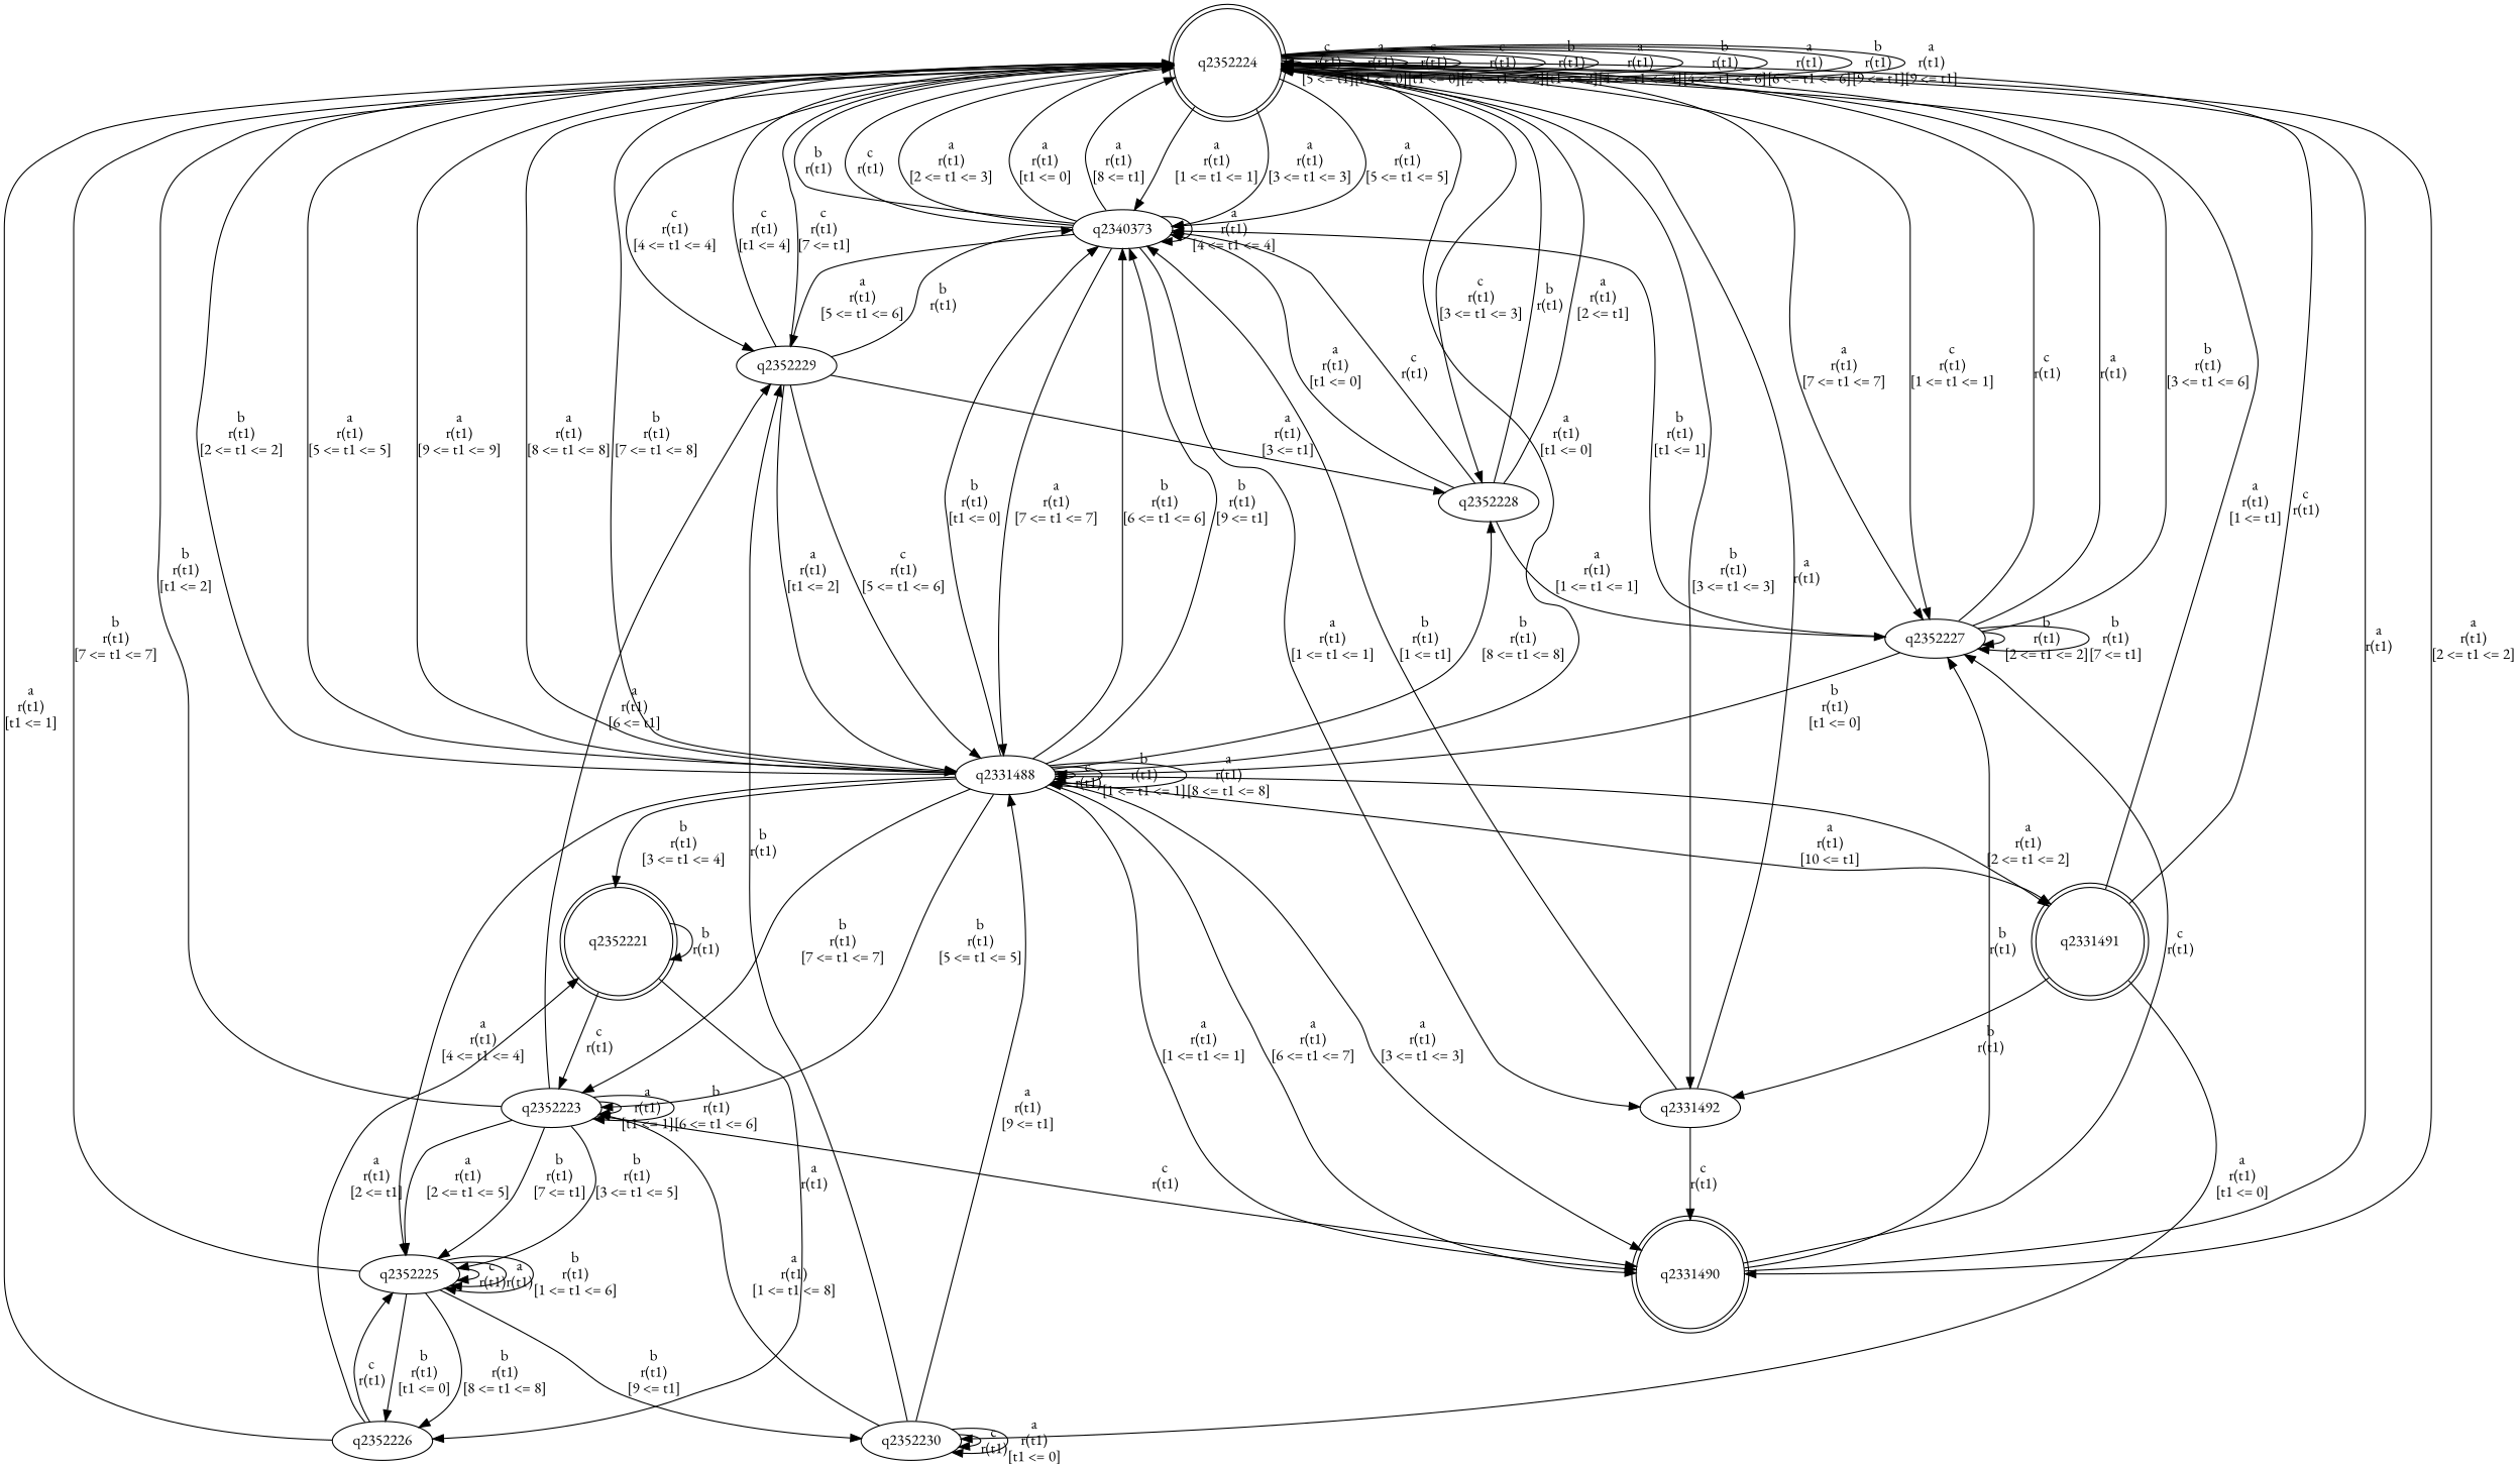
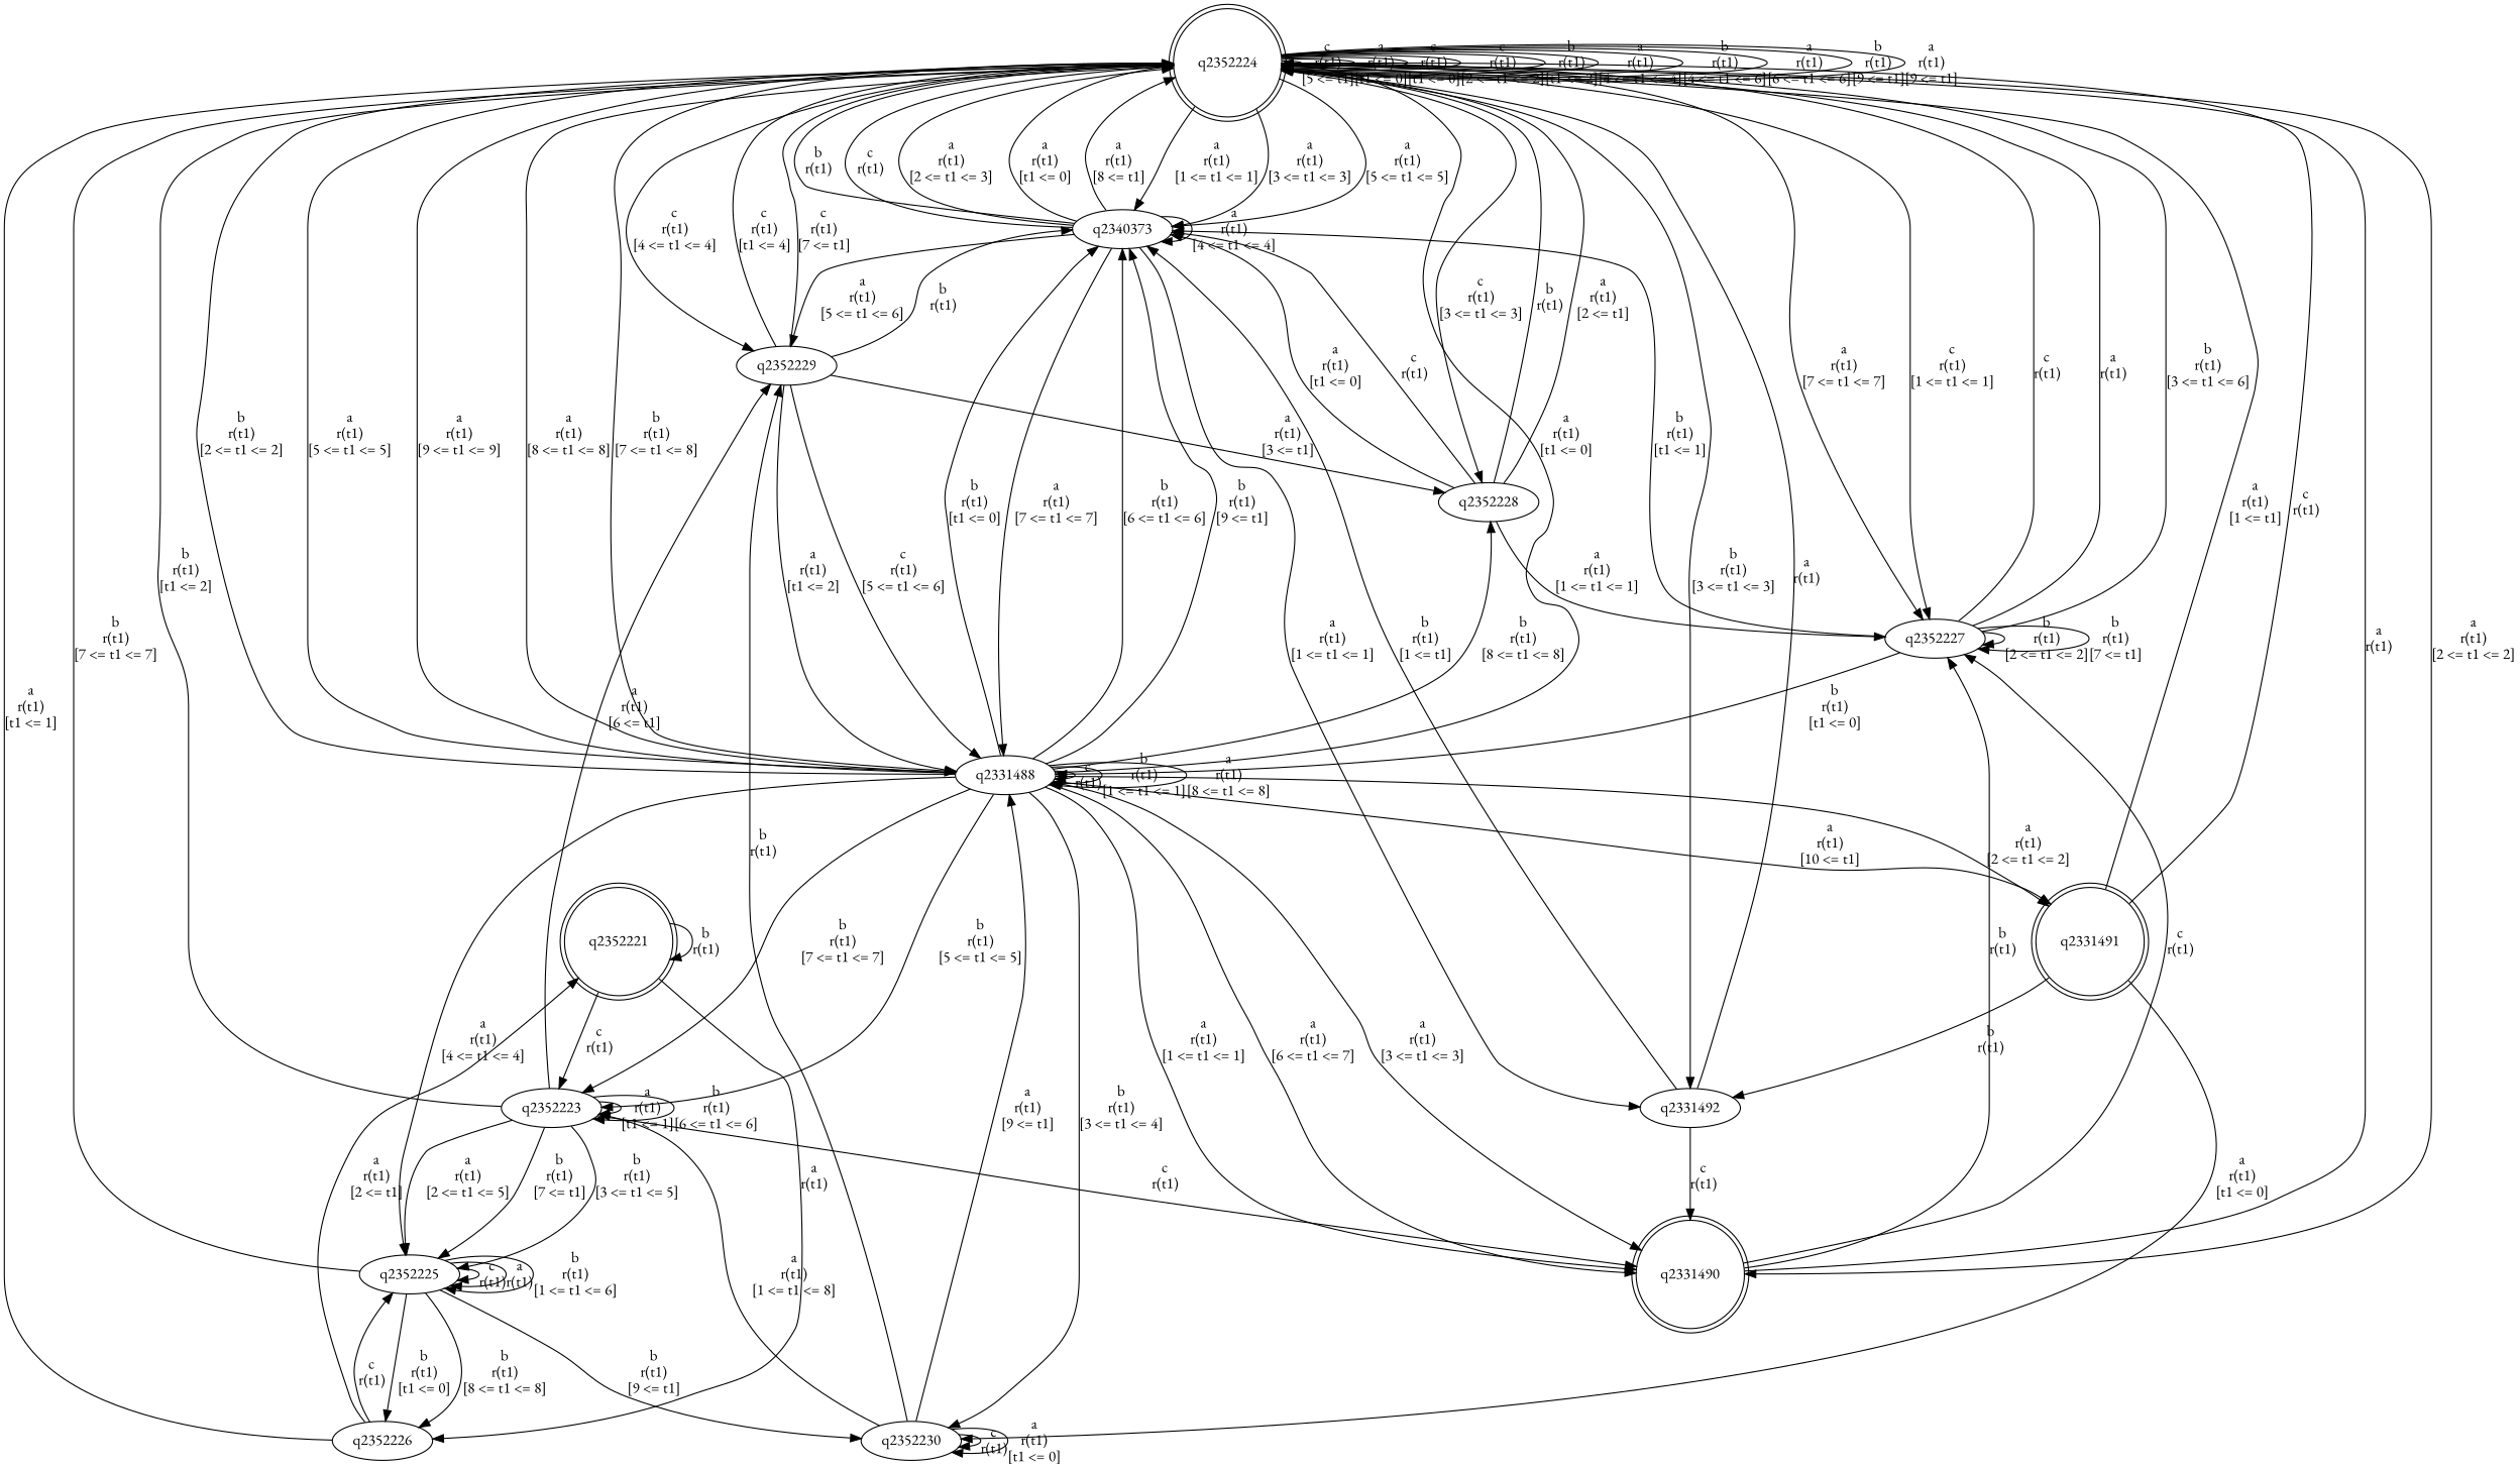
  digraph {
    fontname="EB Garamond"
    node [fontname="EB Garamond"]
    edge [fontname="EB Garamond"]
    n1 [label=q2352224 shape=doublecircle]
    n2 [label=q2340373]
    n3 [label=q2331492]
    n4 [label=q2331490 shape=doublecircle]
    n5 [label=q2352227]
    n6 [label=q2331488]
    n7 [label=q2352229]
    n8 [label=q2352228]
    n9 [label=q2331491 shape=doublecircle]
    n10 [label=q2352230]
    n11 [label=q2352223]
    n12 [label=q2352225]
    n13 [label=q2352226]
    n14 [label=q2352221 shape=doublecircle]
    n1 -> n1 [label="c\nr(t1)\n[5 <= t1]"]
    n1 -> n1 [label="a\nr(t1)\n[t1 <= 0]"]
    n1 -> n1 [label="c\nr(t1)\n[t1 <= 0]"]
    n1 -> n1 [label="c\nr(t1)\n[2 <= t1 <= 2]"]
    n1 -> n1 [label="b\nr(t1)\n[t1 <= 2]"]
    n1 -> n1 [label="a\nr(t1)\n[4 <= t1 <= 4]"]
    n1 -> n1 [label="b\nr(t1)\n[4 <= t1 <= 6]"]
    n1 -> n1 [label="a\nr(t1)\n[6 <= t1 <= 6]"]
    n1 -> n1 [label="b\nr(t1)\n[9 <= t1]"]
    n1 -> n1 [label="a\nr(t1)\n[9 <= t1]"]
    n1 -> n2 [label="a\nr(t1)\n[1 <= t1 <= 1]"]
    n1 -> n2 [label="a\nr(t1)\n[3 <= t1 <= 3]"]
    n1 -> n2 [label="a\nr(t1)\n[5 <= t1 <= 5]"]
    n1 -> n3 [label="b\nr(t1)\n[3 <= t1 <= 3]"]
    n1 -> n4 [label="a\nr(t1)\n[2 <= t1 <= 2]"]
    n1 -> n5 [label="c\nr(t1)\n[1 <= t1 <= 1]"]
    n1 -> n5 [label="a\nr(t1)\n[7 <= t1 <= 7]"]
    n1 -> n6 [label="a\nr(t1)\n[8 <= t1 <= 8]"]
    n1 -> n6 [label="b\nr(t1)\n[7 <= t1 <= 8]"]
    n1 -> n7 [label="c\nr(t1)\n[4 <= t1 <= 4]"]
    n1 -> n8 [label="c\nr(t1)\n[3 <= t1 <= 3]"]
    n2 -> n1 [label="b\nr(t1)\n"]
    n2 -> n1 [label="c\nr(t1)\n"]
    n2 -> n1 [label="a\nr(t1)\n[2 <= t1 <= 3]"]
    n2 -> n1 [label="a\nr(t1)\n[t1 <= 0]"]
    n2 -> n1 [label="a\nr(t1)\n[8 <= t1]"]
    n2 -> n2 [label="a\nr(t1)\n[4 <= t1 <= 4]"]
    n2 -> n3 [label="a\nr(t1)\n[1 <= t1 <= 1]"]
    n2 -> n6 [label="a\nr(t1)\n[7 <= t1 <= 7]"]
    n2 -> n7 [label="a\nr(t1)\n[5 <= t1 <= 6]"]
    n3 -> n1 [label="a\nr(t1)\n"]
    n3 -> n2 [label="b\nr(t1)\n[1 <= t1]"]
    n3 -> n4 [label="c\nr(t1)\n"]
    n4 -> n1 [label="a\nr(t1)\n"]
    n4 -> n5 [label="c\nr(t1)\n"]
    n4 -> n5 [label="b\nr(t1)\n"]
    n5 -> n1 [label="c\nr(t1)\n"]
    n5 -> n1 [label="a\nr(t1)\n"]
    n5 -> n1 [label="b\nr(t1)\n[3 <= t1 <= 6]"]
    n5 -> n2 [label="b\nr(t1)\n[t1 <= 1]"]
    n5 -> n5 [label="b\nr(t1)\n[2 <= t1 <= 2]"]
    n5 -> n5 [label="b\nr(t1)\n[7 <= t1]"]
    n5 -> n6 [label="b\nr(t1)\n[t1 <= 0]"]
    n6 -> n1 [label="a\nr(t1)\n[t1 <= 0]"]
    n6 -> n1 [label="b\nr(t1)\n[2 <= t1 <= 2]"]
    n6 -> n1 [label="a\nr(t1)\n[5 <= t1 <= 5]"]
    n6 -> n1 [label="a\nr(t1)\n[9 <= t1 <= 9]"]
    n6 -> n2 [label="b\nr(t1)\n[t1 <= 0]"]
    n6 -> n2 [label="b\nr(t1)\n[6 <= t1 <= 6]"]
    n6 -> n2 [label="b\nr(t1)\n[9 <= t1]"]
    n6 -> n4 [label="a\nr(t1)\n[1 <= t1 <= 1]"]
    n6 -> n4 [label="a\nr(t1)\n[6 <= t1 <= 7]"]
    n6 -> n4 [label="a\nr(t1)\n[3 <= t1 <= 3]"]
    n6 -> n6 [label="c\nr(t1)\n"]
    n6 -> n6 [label="b\nr(t1)\n[1 <= t1 <= 1]"]
    n6 -> n6 [label="a\nr(t1)\n[8 <= t1 <= 8]"]
    n6 -> n8 [label="b\nr(t1)\n[8 <= t1 <= 8]"]
    n6 -> n9 [label="a\nr(t1)\n[2 <= t1 <= 2]"]
    n6 -> n9 [label="a\nr(t1)\n[10 <= t1]"]
-   n6 -> n14 [label="b\nr(t1)\n[3 <= t1 <= 4]"]
+   n6 -> n10 [label="b\nr(t1)\n[3 <= t1 <= 4]"]
    n6 -> n11 [label="b\nr(t1)\n[5 <= t1 <= 5]"]
    n6 -> n11 [label="b\nr(t1)\n[7 <= t1 <= 7]"]
    n6 -> n12 [label="a\nr(t1)\n[4 <= t1 <= 4]"]
    n7 -> n1 [label="c\nr(t1)\n[t1 <= 4]"]
    n7 -> n1 [label="c\nr(t1)\n[7 <= t1]"]
    n7 -> n2 [label="b\nr(t1)\n"]
    n7 -> n6 [label="a\nr(t1)\n[t1 <= 2]"]
    n7 -> n6 [label="c\nr(t1)\n[5 <= t1 <= 6]"]
    n7 -> n8 [label="a\nr(t1)\n[3 <= t1]"]
    n8 -> n1 [label="b\nr(t1)\n"]
    n8 -> n1 [label="a\nr(t1)\n[2 <= t1]"]
    n8 -> n2 [label="c\nr(t1)\n"]
    n8 -> n2 [label="a\nr(t1)\n[t1 <= 0]"]
    n8 -> n5 [label="a\nr(t1)\n[1 <= t1 <= 1]"]
    n9 -> n1 [label="c\nr(t1)\n"]
    n9 -> n1 [label="a\nr(t1)\n[1 <= t1]"]
    n9 -> n3 [label="b\nr(t1)\n"]
    n9 -> n10 [label="a\nr(t1)\n[t1 <= 0]"]
    n10 -> n6 [label="a\nr(t1)\n[9 <= t1]"]
    n10 -> n7 [label="b\nr(t1)\n"]
    n10 -> n10 [label="c\nr(t1)\n"]
    n10 -> n10 [label="a\nr(t1)\n[t1 <= 0]"]
    n10 -> n11 [label="a\nr(t1)\n[1 <= t1 <= 8]"]
    n11 -> n1 [label="b\nr(t1)\n[t1 <= 2]"]
    n11 -> n4 [label="c\nr(t1)\n"]
    n11 -> n7 [label="a\nr(t1)\n[6 <= t1]"]
    n11 -> n11 [label="a\nr(t1)\n[t1 <= 1]"]
    n11 -> n11 [label="b\nr(t1)\n[6 <= t1 <= 6]"]
    n11 -> n12 [label="a\nr(t1)\n[2 <= t1 <= 5]"]
    n11 -> n12 [label="b\nr(t1)\n[7 <= t1]"]
    n11 -> n12 [label="b\nr(t1)\n[3 <= t1 <= 5]"]
    n12 -> n1 [label="b\nr(t1)\n[7 <= t1 <= 7]"]
    n12 -> n10 [label="b\nr(t1)\n[9 <= t1]"]
    n12 -> n12 [label="c\nr(t1)\n"]
    n12 -> n12 [label="a\nr(t1)\n"]
    n12 -> n12 [label="b\nr(t1)\n[1 <= t1 <= 6]"]
    n12 -> n13 [label="b\nr(t1)\n[t1 <= 0]"]
    n12 -> n13 [label="b\nr(t1)\n[8 <= t1 <= 8]"]
    n13 -> n1 [label="a\nr(t1)\n[t1 <= 1]"]
    n13 -> n12 [label="c\nr(t1)\n"]
    n13 -> n14 [label="a\nr(t1)\n[2 <= t1]"]
    n14 -> n11 [label="c\nr(t1)\n"]
    n14 -> n13 [label="a\nr(t1)\n"]
    n14 -> n14 [label="b\nr(t1)\n"]
  }
